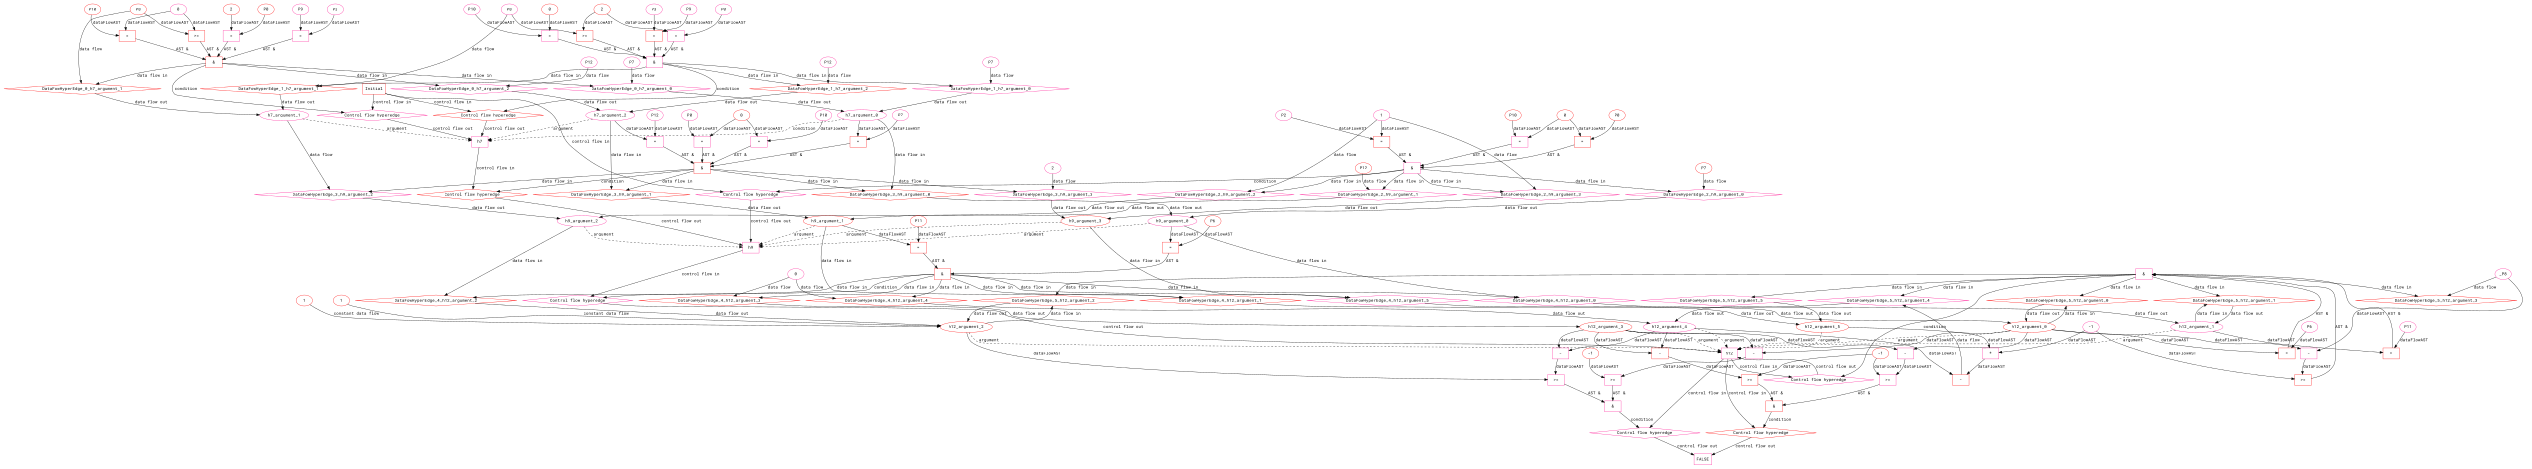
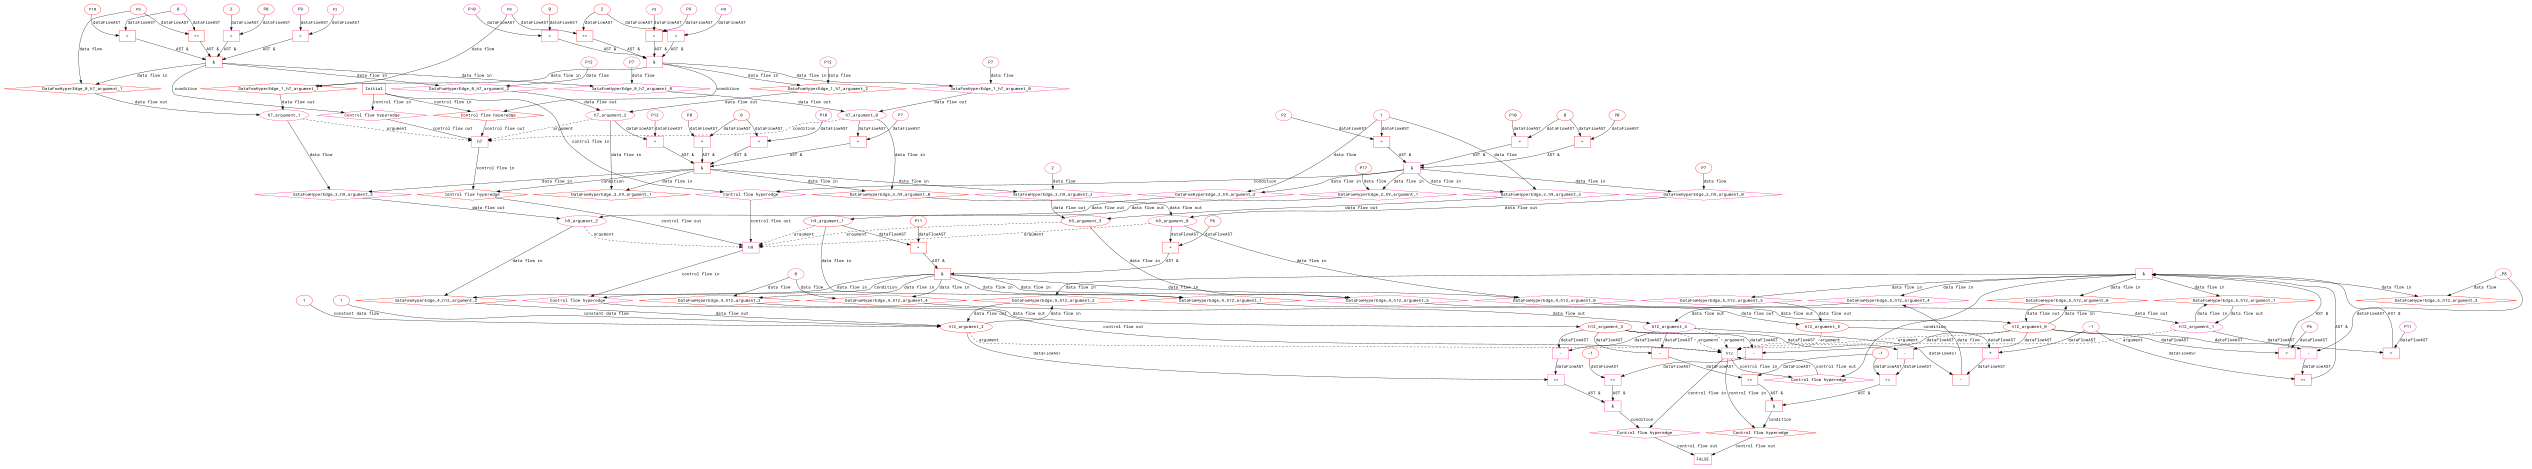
  digraph {
    fontname="Roboto Mono"
    node [color=deeppink fontname="Roboto Mono" nodeName=argument0 shape=rect]
    edge [fontname="Roboto Mono"]
    n1 [label=h12 nodeName=h12]
    n2 [label="Control flow hyperedge" nodeName=ControlFowHyperEdge_5 shape=diamond]
    n3 [label="Control flow hyperedge" nodeName=ControlFowHyperEdge_6 shape=diamond]
    n4 [color=red label="Control flow hyperedge" nodeName=ControlFowHyperEdge_7 shape=diamond]
    n5 [label=FALSE nodeName=FALSE]
    n6 [label=h7 nodeName=h7]
    n7 [color=red label="Control flow hyperedge" nodeName=ControlFowHyperEdge_3 shape=diamond]
    n8 [label=h9 nodeName=h9]
    n9 [label="Control flow hyperedge" nodeName=ControlFowHyperEdge_4 shape=diamond]
    n10 [color=red label=Initial nodeName=Initial]
    n11 [label="Control flow hyperedge" nodeName=ControlFowHyperEdge_0 shape=diamond]
    n12 [color=red label="Control flow hyperedge" nodeName=ControlFowHyperEdge_1 shape=diamond]
    n13 [label="Control flow hyperedge" nodeName=ControlFowHyperEdge_2 shape=diamond]
    n14 [label=h7_argument_0 shape=oval]
    n15 [color=red label="=" nodeName=xxxh9___h7_3xxxguard1_node_0]
    n16 [color=red label=DataFowHyperEdge_3_h9_argument_0 nodeName=DataFowHyperEdge_3_h9_argument_0 shape=diamond]
    n17 [color=red label="&" nodeName=xxxh9___h7_3xxx_and]
    n18 [label=h9_argument_0 shape=oval]
    n19 [label=h7_argument_1 nodeName=argument1 shape=oval]
    n20 [label=DataFowHyperEdge_3_h9_argument_2 nodeName=DataFowHyperEdge_3_h9_argument_2 shape=diamond]
    n21 [label=h9_argument_2 nodeName=argument2 shape=oval]
    n22 [label=h7_argument_2 nodeName=argument2 shape=oval]
    n23 [label="=" nodeName=xxxh9___h7_3xxxguard2_node_0]
    n24 [color=red label=DataFowHyperEdge_3_h9_argument_1 nodeName=DataFowHyperEdge_3_h9_argument_1 shape=diamond]
    n25 [color=red label=h9_argument_1 nodeName=argument1 shape=oval]
    n26 [color=red label="=" nodeName=xxxh12___h9_4xxxguard_0_node_0]
    n27 [label=DataFowHyperEdge_4_h12_argument_0 nodeName=DataFowHyperEdge_4_h12_argument_0 shape=diamond]
    n28 [color=red label="&" nodeName=xxxh12___h9_4xxx_and]
    n29 [color=red label=h12_argument_0 shape=oval]
    n30 [color=red label="=" nodeName=xxxh12___h9_4xxxguard1_node_0]
    n31 [color=red label=DataFowHyperEdge_4_h12_argument_1 nodeName=DataFowHyperEdge_4_h12_argument_1 shape=diamond]
    n32 [label=h12_argument_1 nodeName=argument1 shape=oval]
    n33 [color=red label=DataFowHyperEdge_4_h12_argument_2 nodeName=DataFowHyperEdge_4_h12_argument_2 shape=diamond]
    n34 [color=red label=h12_argument_2 nodeName=argument2 shape=oval]
    n35 [color=red label=h9_argument_3 nodeName=argument3 shape=oval]
    n36 [label=DataFowHyperEdge_4_h12_argument_5 nodeName=DataFowHyperEdge_4_h12_argument_5 shape=diamond]
    n37 [color=red label=h12_argument_5 nodeName=argument5 shape=oval]
    n38 [label="-" nodeName=xxxh12___h12_5xxxguard_0_node_1]
    n39 [color=red label="=" nodeName=xxxh12___h12_5xxxguard1_node_0]
    n40 [label="-" nodeName=xxxFALSE___h12_6xxxguard1_node_2]
    n41 [label="-" nodeName=xxxFALSE___h12_7xxxguard1_node_2]
    n42 [color=red label=DataFowHyperEdge_5_h12_argument_0 nodeName=DataFowHyperEdge_5_h12_argument_0 shape=diamond]
    n43 [color=red label=">=" nodeName=xxxh12___h12_5xxxguard_0_node_0]
    n44 [label="&" nodeName=xxxh12___h12_5xxx_and]
    n45 [label=">=" nodeName=xxxFALSE___h12_6xxxguard1_node_0]
    n46 [label=">=" nodeName=xxxFALSE___h12_7xxxguard1_node_0]
    n47 [color=red label="=" nodeName=xxxh12___h12_5xxxguard2_node_0]
    n48 [color=red label=DataFowHyperEdge_5_h12_argument_1 nodeName=DataFowHyperEdge_5_h12_argument_1 shape=diamond]
    n49 [label=">=" nodeName=xxxFALSE___h12_6xxxguard_0_node_0]
    n50 [color=red label=DataFowHyperEdge_5_h12_argument_2 nodeName=DataFowHyperEdge_5_h12_argument_2 shape=diamond]
    n51 [label="&" nodeName=xxxFALSE___h12_6xxx_and]
    n52 [color=red label=h12_argument_3 nodeName=argument3 shape=oval]
    n53 [label="-" nodeName=xxxFALSE___h12_6xxxguard_0_node_1]
    n54 [color=red label="-" nodeName=xxxFALSE___h12_7xxxguard_0_node_2]
    n55 [color=red label=">=" nodeName=xxxFALSE___h12_7xxxguard_0_node_0]
    n56 [label=h12_argument_4 nodeName=argument4 shape=oval]
    n57 [color=red label="-" nodeName=xxxh12___h12_5xxxdataFlow1_node_0]
    n58 [label=DataFowHyperEdge_5_h12_argument_4 nodeName=DataFowHyperEdge_5_h12_argument_4 shape=diamond]
    n59 [label="*" nodeName=xxxh12___h12_5xxxdataFlow1_node_2]
    n60 [color=red label="&" nodeName=xxxh7___Initial_0xxx_and]
    n61 [label=DataFowHyperEdge_0_h7_argument_0 nodeName=DataFowHyperEdge_0_h7_argument_0 shape=diamond]
    n62 [color=red label=DataFowHyperEdge_0_h7_argument_1 nodeName=DataFowHyperEdge_0_h7_argument_1 shape=diamond]
    n63 [label=DataFowHyperEdge_0_h7_argument_2 nodeName=DataFowHyperEdge_0_h7_argument_2 shape=diamond]
    n64 [color=red label=">=" nodeName=xxxh7___Initial_0xxxguard_0_node_0]
    n65 [label=0 nodeName=xxxh7___Initial_0xxxguard_0_node_1 shape=""]
    n66 [color=red label="=" nodeName=xxxh7___Initial_0xxxguard2_node_0]
    n67 [color=red label=P8 nodeName=xxxh7___Initial_0xxxdataFlow1_node_0 shape=""]
    n68 [label="=" nodeName=xxxh7___Initial_0xxxguard1_node_0]
    n69 [color=red label=P0 nodeName=xxxh7___Initial_0xxxguard1_node_1 shape=""]
    n70 [color=red label=2 nodeName=xxxh7___Initial_0xxxguard1_node_2 shape=""]
    n71 [color=red label=P10 nodeName=xxxh7___Initial_0xxxguard2_node_1 shape=""]
    n72 [label="=" nodeName=xxxh7___Initial_0xxxguard3_node_0]
    n73 [label=P3 nodeName=xxxh7___Initial_0xxxguard3_node_1 shape=""]
    n74 [label=P9 nodeName=xxxh7___Initial_0xxxguard3_node_2 shape=""]
    n75 [label=P7 nodeName=xxxh7___Initial_0xxxdataFlow_0_node_0 shape=""]
    n76 [label=P12 nodeName=xxxh7___Initial_0xxxdataFlow2_node_0 shape=""]
    n77 [label="&" nodeName=xxxh7___Initial_1xxx_and]
    n78 [label=DataFowHyperEdge_1_h7_argument_0 nodeName=DataFowHyperEdge_1_h7_argument_0 shape=diamond]
    n79 [color=red label=DataFowHyperEdge_1_h7_argument_1 nodeName=DataFowHyperEdge_1_h7_argument_1 shape=diamond]
    n80 [color=red label=DataFowHyperEdge_1_h7_argument_2 nodeName=DataFowHyperEdge_1_h7_argument_2 shape=diamond]
    n81 [color=red label=">=" nodeName=xxxh7___Initial_1xxxguard_0_node_0]
    n82 [color=red label=2 nodeName=xxxh7___Initial_1xxxguard_0_node_2 shape=""]
    n83 [label="=" nodeName=xxxh7___Initial_1xxxguard1_node_0]
    n84 [label=P8 nodeName=xxxh7___Initial_1xxxdataFlow1_node_0 shape=""]
    n85 [label=P0 nodeName=xxxh7___Initial_1xxxguard1_node_1 shape=""]
    n86 [label="=" nodeName=xxxh7___Initial_1xxxguard2_node_0]
    n87 [label=P10 nodeName=xxxh7___Initial_1xxxguard2_node_1 shape=""]
    n88 [color=red label=0 nodeName=xxxh7___Initial_1xxxguard2_node_2 shape=""]
    n89 [color=red label="=" nodeName=xxxh7___Initial_1xxxguard3_node_0]
    n90 [label=P3 nodeName=xxxh7___Initial_1xxxguard3_node_1 shape=""]
    n91 [label=P9 nodeName=xxxh7___Initial_1xxxguard3_node_2 shape=""]
    n92 [label=P7 nodeName=xxxh7___Initial_1xxxdataFlow_0_node_0 shape=""]
    n93 [label=P12 nodeName=xxxh7___Initial_1xxxdataFlow2_node_0 shape=""]
    n94 [label="&" nodeName=xxxh9___Initial_2xxx_and]
    n95 [label=DataFowHyperEdge_2_h9_argument_0 nodeName=DataFowHyperEdge_2_h9_argument_0 shape=diamond]
    n96 [label=DataFowHyperEdge_2_h9_argument_1 nodeName=DataFowHyperEdge_2_h9_argument_1 shape=diamond]
    n97 [label=DataFowHyperEdge_2_h9_argument_2 nodeName=DataFowHyperEdge_2_h9_argument_2 shape=diamond]
    n98 [label=DataFowHyperEdge_2_h9_argument_3 nodeName=DataFowHyperEdge_2_h9_argument_3 shape=diamond]
    n99 [color=red label="=" nodeName=xxxh9___Initial_2xxxguard_0_node_0]
    n100 [color=red label=P0 nodeName=xxxh9___Initial_2xxxguard_0_node_1 shape=""]
    n101 [color=red label=0 nodeName=xxxh9___Initial_2xxxguard_0_node_2 shape=""]
    n102 [label="=" nodeName=xxxh9___Initial_2xxxguard1_node_0]
    n103 [color=red label=P10 nodeName=xxxh9___Initial_2xxxguard1_node_1 shape=""]
    n104 [color=red label="=" nodeName=xxxh9___Initial_2xxxguard2_node_0]
    n105 [label=P2 nodeName=xxxh9___Initial_2xxxguard2_node_1 shape=""]
    n106 [label=1 nodeName=xxxh9___Initial_2xxxdataFlow2_node_0 shape=""]
    n107 [color=red label=P7 nodeName=xxxh9___Initial_2xxxdataFlow_0_node_0 shape=""]
    n108 [color=red label=P12 nodeName=xxxh9___Initial_2xxxdataFlow1_node_0 shape=""]
    n109 [label=DataFowHyperEdge_3_h9_argument_3 nodeName=DataFowHyperEdge_3_h9_argument_3 shape=diamond]
    n110 [label="=" nodeName=xxxh9___h7_3xxxguard_0_node_0]
    n111 [label=P0 nodeName=xxxh9___h7_3xxxguard_0_node_1 shape=""]
    n112 [color=red label=0 nodeName=xxxh9___h7_3xxxguard_0_node_2 shape=""]
    n113 [label="=" nodeName=xxxh9___h7_3xxxguard3_node_0]
    n114 [label=P7 nodeName=xxxh9___h7_3xxxguard1_node_1 shape=""]
    n115 [label=P12 nodeName=xxxh9___h7_3xxxguard2_node_1 shape=""]
    n116 [label=P10 nodeName=xxxh9___h7_3xxxguard3_node_1 shape=""]
    n117 [label=2 nodeName=xxxh9___h7_3xxxdataFlow1_node_0 shape=""]
    n118 [color=red label=DataFowHyperEdge_4_h12_argument_3 nodeName=DataFowHyperEdge_4_h12_argument_3 shape=diamond]
    n119 [color=red label=DataFowHyperEdge_4_h12_argument_4 nodeName=DataFowHyperEdge_4_h12_argument_4 shape=diamond]
    n120 [color=red label=P6 nodeName=xxxh12___h9_4xxxguard_0_node_1 shape=""]
    n121 [color=red label=P11 nodeName=xxxh12___h9_4xxxguard1_node_1 shape=""]
    n122 [label=0 nodeName=xxxh12___h9_4xxxdataFlow_0_node_0 shape=""]
    n123 [color=red label=DataFowHyperEdge_5_h12_argument_3 nodeName=DataFowHyperEdge_5_h12_argument_3 shape=diamond]
    n124 [label=DataFowHyperEdge_5_h12_argument_5 nodeName=DataFowHyperEdge_5_h12_argument_5 shape=diamond]
    n125 [label=-1 nodeName=xxxh12___h12_5xxxdataFlow1_node_3 shape=""]
    n126 [label=_P8 nodeName=xxxh12___h12_5xxxdataFlow_0_node_0 shape=""]
    n127 [label=P6 nodeName=xxxh12___h12_5xxxguard1_node_1 shape=""]
    n128 [label=P11 nodeName=xxxh12___h12_5xxxguard2_node_1 shape=""]
    n129 [color=red label=-1 nodeName=xxxFALSE___h12_6xxxguard1_node_1 shape=""]
    n130 [color=red label="&" nodeName=xxxFALSE___h12_7xxx_and]
    n131 [color=red label=-1 nodeName=xxxFALSE___h12_7xxxguard_0_node_1 shape=""]
    n132 [color=red label=1 nodeName=xxxFALSE___h12_6xxxh12_argument_2_constant_1 shape=""]
    n133 [color=red label=1 nodeName=xxxFALSE___h12_7xxxh12_argument_2_constant_1 shape=""]
    n1 -> n2 [label="control flow in"]
    n1 -> n3 [label="control flow in"]
    n1 -> n4 [label="control flow in"]
    n2 -> n1 [label="control flow out"]
    n3 -> n5 [label="control flow out"]
    n4 -> n5 [label="control flow out"]
    n6 -> n7 [label="control flow in"]
    n7 -> n8 [label="control flow out"]
    n8 -> n9 [label="control flow in"]
    n9 -> n1 [label="control flow out"]
    n10 -> n11 [label="control flow in"]
    n10 -> n12 [label="control flow in"]
    n10 -> n13 [label="control flow in"]
    n11 -> n6 [label="control flow out"]
    n12 -> n6 [label="control flow out"]
    n13 -> n8 [label="control flow out"]
    n14 -> n6 [label=condition style=dashed]
    n14 -> n15 [label=dataFlowAST]
    n14 -> n16 [label="data flow in"]
    n15 -> n17 [label="AST &"]
    n16 -> n18 [label="data flow out"]
    n17 -> n7 [label=condition]
    n17 -> n16 [label="data flow in"]
    n17 -> n20 [label="data flow in"]
    n17 -> n24 [label="data flow in"]
    n17 -> n109 [label="data flow in"]
    n18 -> n8 [label=argument style=dashed]
    n18 -> n26 [label=dataFlowAST]
    n18 -> n27 [label="data flow in"]
    n19 -> n6 [label=argument style=dashed]
    n19 -> n20 [label="data flow"]
    n20 -> n21 [label="data flow out"]
    n21 -> n8 [label=argument style=dashed]
    n21 -> n33 [label="data flow in"]
    n22 -> n6 [label=argument style=dashed]
    n22 -> n23 [label=dataFlowAST]
    n22 -> n24 [label="data flow in"]
    n23 -> n17 [label="AST &"]
-   n24 -> n25 [label="data flow out"]
    n25 -> n8 [label=argument style=dashed]
    n25 -> n30 [label=dataFlowAST]
    n25 -> n31 [label="data flow in"]
    n26 -> n28 [label="AST &"]
    n27 -> n29 [label="data flow out"]
    n28 -> n9 [label=condition]
    n28 -> n27 [label="data flow in"]
    n28 -> n31 [label="data flow in"]
    n28 -> n33 [label="data flow in"]
    n28 -> n36 [label="data flow in"]
    n28 -> n118 [label="data flow in"]
    n28 -> n119 [label="data flow in"]
    n29 -> n1 [label=argument style=dashed]
    n29 -> n38 [label=dataFlowAST]
    n29 -> n39 [label=dataFlowAST]
    n29 -> n40 [label=dataFlowAST]
    n29 -> n41 [label=dataFlowAST]
    n29 -> n42 [label="data flow in"]
    n30 -> n28 [label="AST &"]
    n31 -> n32 [label="data flow out"]
    n32 -> n1 [label=argument style=dashed]
    n32 -> n47 [label=dataFlowAST]
    n32 -> n48 [label="data flow in"]
    n33 -> n34 [label="data flow out"]
    n34 -> n1 [label=argument style=dashed]
    n34 -> n49 [label=dataFlowAST]
    n34 -> n50 [label="data flow in"]
    n35 -> n8 [label=argument style=dashed]
    n35 -> n36 [label="data flow in"]
    n36 -> n37 [label="data flow out"]
    n37 -> n1 [label=argument style=dashed]
    n37 -> n59 [label=dataFlowAST]
    n38 -> n43 [label=dataFlowAST]
    n39 -> n44 [label="AST &"]
    n40 -> n45 [label=dataFlowAST]
    n41 -> n46 [label=dataFlowAST]
    n42 -> n29 [label="data flow out"]
    n43 -> n44 [label="AST &"]
    n44 -> n2 [label=condition]
    n44 -> n42 [label="data flow in"]
    n44 -> n48 [label="data flow in"]
    n44 -> n50 [label="data flow in"]
    n44 -> n58 [label="data flow in"]
    n44 -> n123 [label="data flow in"]
    n44 -> n124 [label="data flow in"]
    n45 -> n51 [label="AST &"]
    n46 -> n130 [label="AST &"]
    n47 -> n44 [label="AST &"]
    n48 -> n32 [label="data flow out"]
    n49 -> n51 [label="AST &"]
    n50 -> n34 [label="data flow out"]
    n51 -> n3 [label=condition]
    n52 -> n1 [label=argument style=dashed]
    n52 -> n40 [label=dataFlowAST]
    n52 -> n41 [label=dataFlowAST]
    n52 -> n53 [label=dataFlowAST]
    n52 -> n54 [label=dataFlowAST]
    n53 -> n49 [label=dataFlowAST]
    n54 -> n55 [label=dataFlowAST]
    n55 -> n130 [label="AST &"]
    n56 -> n1 [label=argument style=dashed]
    n56 -> n53 [label=dataFlowAST]
    n56 -> n54 [label=dataFlowAST]
    n56 -> n57 [label=dataFlowAST]
    n57 -> n58 [label="data flow"]
    n58 -> n56 [label="data flow out"]
    n59 -> n57 [label=dataFlowAST]
    n60 -> n11 [label=condition]
    n60 -> n61 [label="data flow in"]
    n60 -> n62 [label="data flow in"]
    n60 -> n63 [label="data flow in"]
    n61 -> n14 [label="data flow out"]
    n62 -> n19 [label="data flow out"]
    n63 -> n22 [label="data flow out"]
    n64 -> n60 [label="AST &"]
    n65 -> n64 [label=dataFlowAST]
    n65 -> n66 [label=dataFlowAST]
    n66 -> n60 [label="AST &"]
    n67 -> n62 [label="data flow"]
    n67 -> n64 [label=dataFlowAST]
    n68 -> n60 [label="AST &"]
    n69 -> n68 [label=dataFlowAST]
    n70 -> n68 [label=dataFlowAST]
    n71 -> n66 [label=dataFlowAST]
    n72 -> n60 [label="AST &"]
    n73 -> n72 [label=dataFlowAST]
    n74 -> n72 [label=dataFlowAST]
    n75 -> n61 [label="data flow"]
    n76 -> n63 [label="data flow"]
    n77 -> n12 [label=condition]
    n77 -> n78 [label="data flow in"]
    n77 -> n79 [label="data flow in"]
    n77 -> n80 [label="data flow in"]
    n78 -> n14 [label="data flow out"]
    n79 -> n19 [label="data flow out"]
    n80 -> n22 [label="data flow out"]
    n81 -> n77 [label="AST &"]
    n82 -> n81 [label=dataFlowAST]
    n82 -> n83 [label=dataFlowAST]
    n83 -> n77 [label="AST &"]
    n84 -> n79 [label="data flow"]
    n84 -> n81 [label=dataFlowAST]
    n85 -> n83 [label=dataFlowAST]
    n86 -> n77 [label="AST &"]
    n87 -> n86 [label=dataFlowAST]
    n88 -> n86 [label=dataFlowAST]
    n89 -> n77 [label="AST &"]
    n90 -> n89 [label=dataFlowAST]
    n91 -> n89 [label=dataFlowAST]
    n92 -> n78 [label="data flow"]
    n93 -> n80 [label="data flow"]
    n94 -> n13 [label=condition]
    n94 -> n95 [label="data flow in"]
    n94 -> n96 [label="data flow in"]
    n94 -> n97 [label="data flow in"]
    n94 -> n98 [label="data flow in"]
    n95 -> n18 [label="data flow out"]
    n96 -> n25 [label="data flow out"]
    n97 -> n21 [label="data flow out"]
    n98 -> n35 [label="data flow out"]
    n99 -> n94 [label="AST &"]
    n100 -> n99 [label=dataFlowAST]
    n101 -> n99 [label=dataFlowAST]
    n101 -> n102 [label=dataFlowAST]
    n102 -> n94 [label="AST &"]
    n103 -> n102 [label=dataFlowAST]
    n104 -> n94 [label="AST &"]
    n105 -> n104 [label=dataFlowAST]
    n106 -> n97 [label="data flow"]
    n106 -> n98 [label="data flow"]
    n106 -> n104 [label=dataFlowAST]
    n107 -> n95 [label="data flow"]
    n108 -> n96 [label="data flow"]
    n109 -> n35 [label="data flow out"]
    n110 -> n17 [label="AST &"]
    n111 -> n110 [label=dataFlowAST]
    n112 -> n110 [label=dataFlowAST]
    n112 -> n113 [label=dataFlowAST]
    n113 -> n17 [label="AST &"]
    n114 -> n15 [label=dataFlowAST]
    n115 -> n23 [label=dataFlowAST]
    n116 -> n113 [label=dataFlowAST]
    n117 -> n109 [label="data flow"]
    n118 -> n52 [label="data flow out"]
    n119 -> n56 [label="data flow out"]
    n120 -> n26 [label=dataFlowAST]
    n121 -> n30 [label=dataFlowAST]
    n122 -> n118 [label="data flow"]
    n122 -> n119 [label="data flow"]
    n124 -> n37 [label="data flow out"]
    n125 -> n43 [label=dataFlowAST]
    n125 -> n59 [label=dataFlowAST]
    n126 -> n38 [label=dataFlowAST]
    n126 -> n123 [label="data flow"]
    n127 -> n39 [label=dataFlowAST]
    n128 -> n47 [label=dataFlowAST]
    n129 -> n45 [label=dataFlowAST]
    n130 -> n4 [label=condition]
    n131 -> n46 [label=dataFlowAST]
    n131 -> n55 [label=dataFlowAST]
    n132 -> n34 [label="constant data flow"]
    n133 -> n34 [label="constant data flow"]
  }
